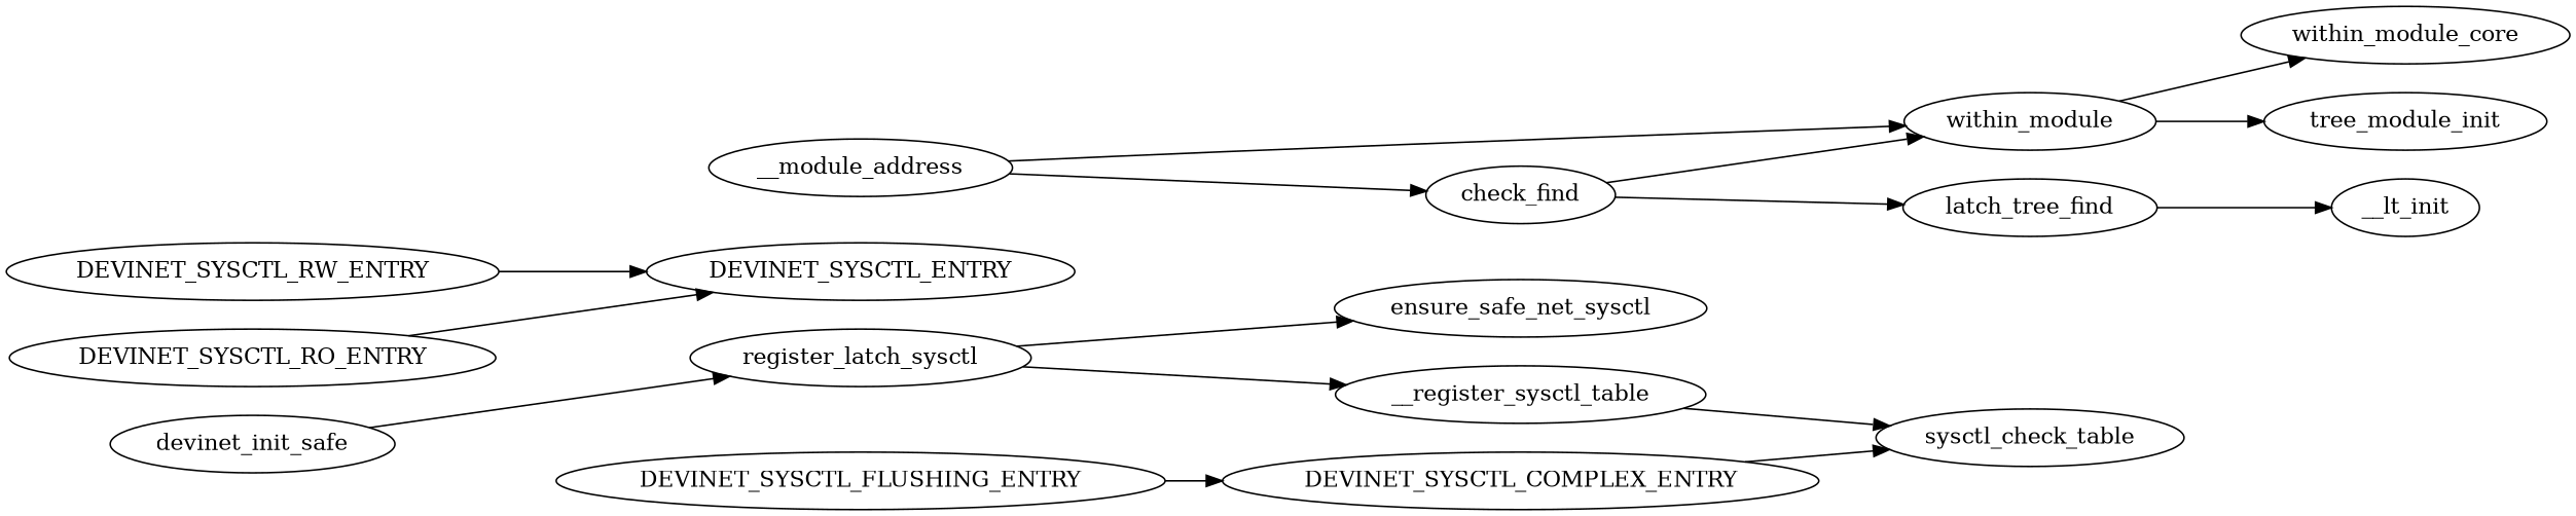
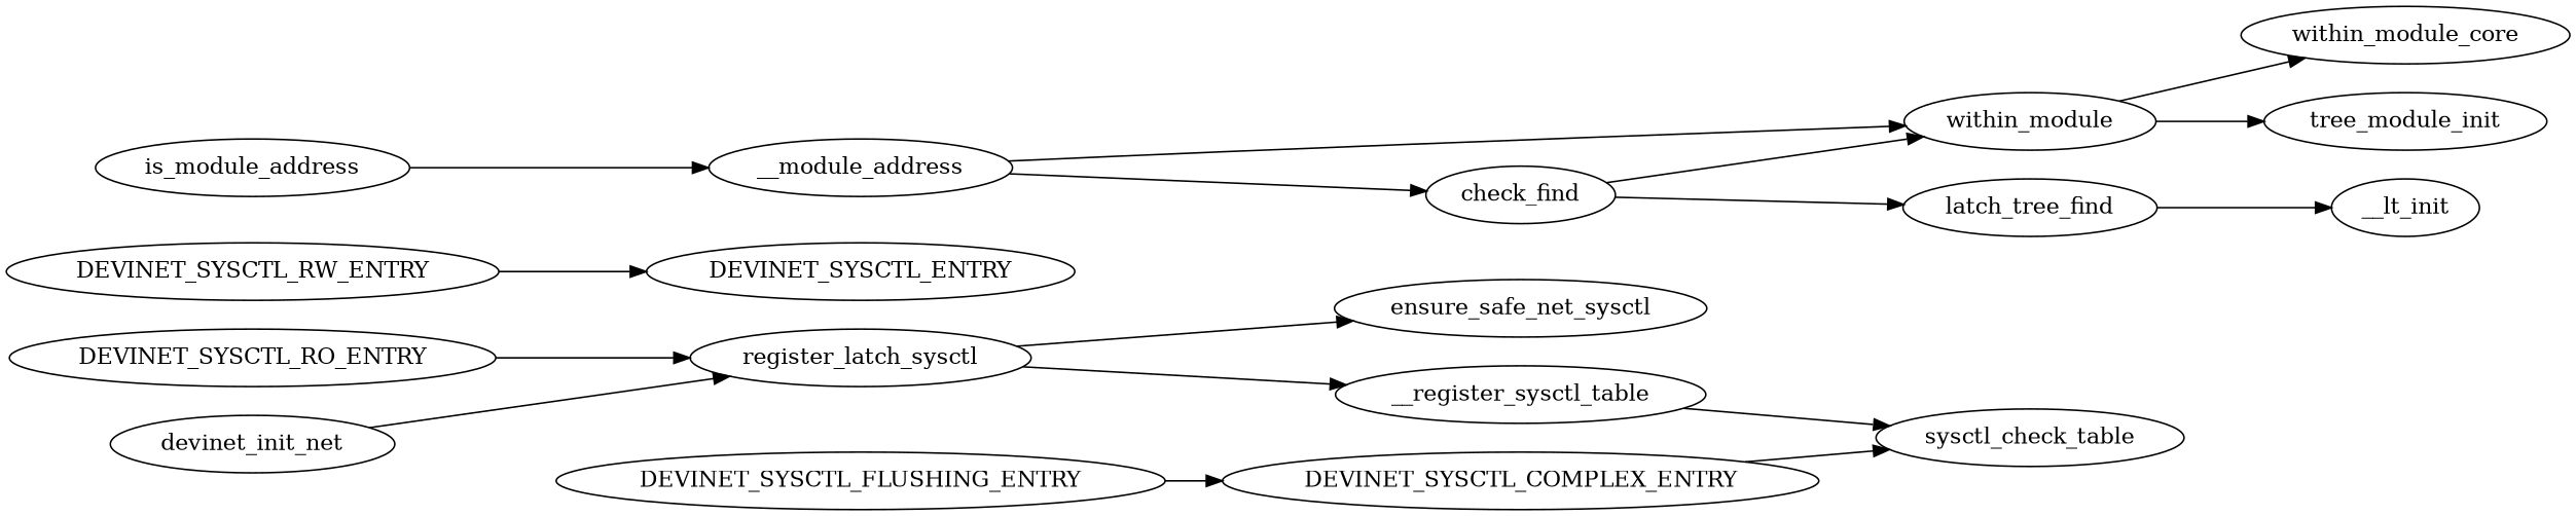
  digraph {
    rankdir=LR
    DEVINET_SYSCTL_RO_ENTRY
    DEVINET_SYSCTL_ENTRY
    DEVINET_SYSCTL_COMPLEX_ENTRY
    sysctl_check_table
    DEVINET_SYSCTL_RW_ENTRY
    n6 [label=register_latch_sysctl]
    ensure_safe_net_sysctl
    __register_sysctl_table
+   is_module_address
    __module_address
    n11 [label=check_find]
    within_module
    latch_tree_find
    within_module_core
    n15 [label=tree_module_init]
    n16 [label=__lt_init]
-   devinet_init_net [label=devinet_init_safe]
+   devinet_init_net
    DEVINET_SYSCTL_FLUSHING_ENTRY
-   DEVINET_SYSCTL_RO_ENTRY -> DEVINET_SYSCTL_ENTRY
+   DEVINET_SYSCTL_RO_ENTRY -> n6
    DEVINET_SYSCTL_COMPLEX_ENTRY -> sysctl_check_table
    DEVINET_SYSCTL_RW_ENTRY -> DEVINET_SYSCTL_ENTRY
    n6 -> ensure_safe_net_sysctl
    n6 -> __register_sysctl_table
    __register_sysctl_table -> sysctl_check_table
+   is_module_address -> __module_address
    __module_address -> n11
    __module_address -> within_module
    n11 -> within_module
    n11 -> latch_tree_find
    within_module -> within_module_core
    within_module -> n15
    latch_tree_find -> n16
    devinet_init_net -> n6
    DEVINET_SYSCTL_FLUSHING_ENTRY -> DEVINET_SYSCTL_COMPLEX_ENTRY
  }
